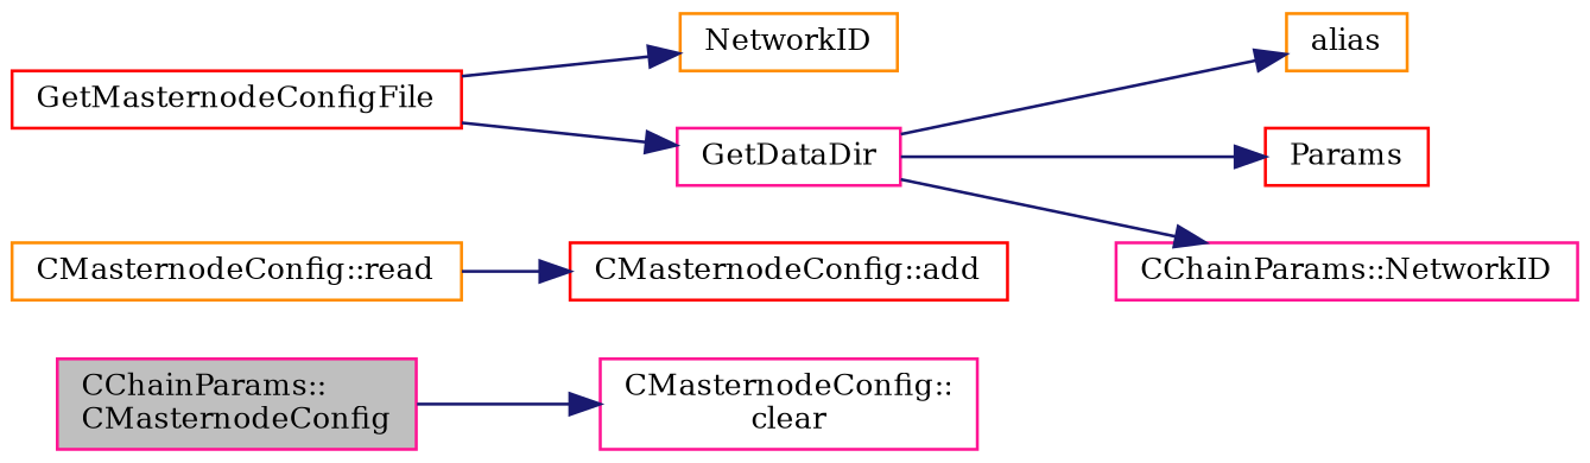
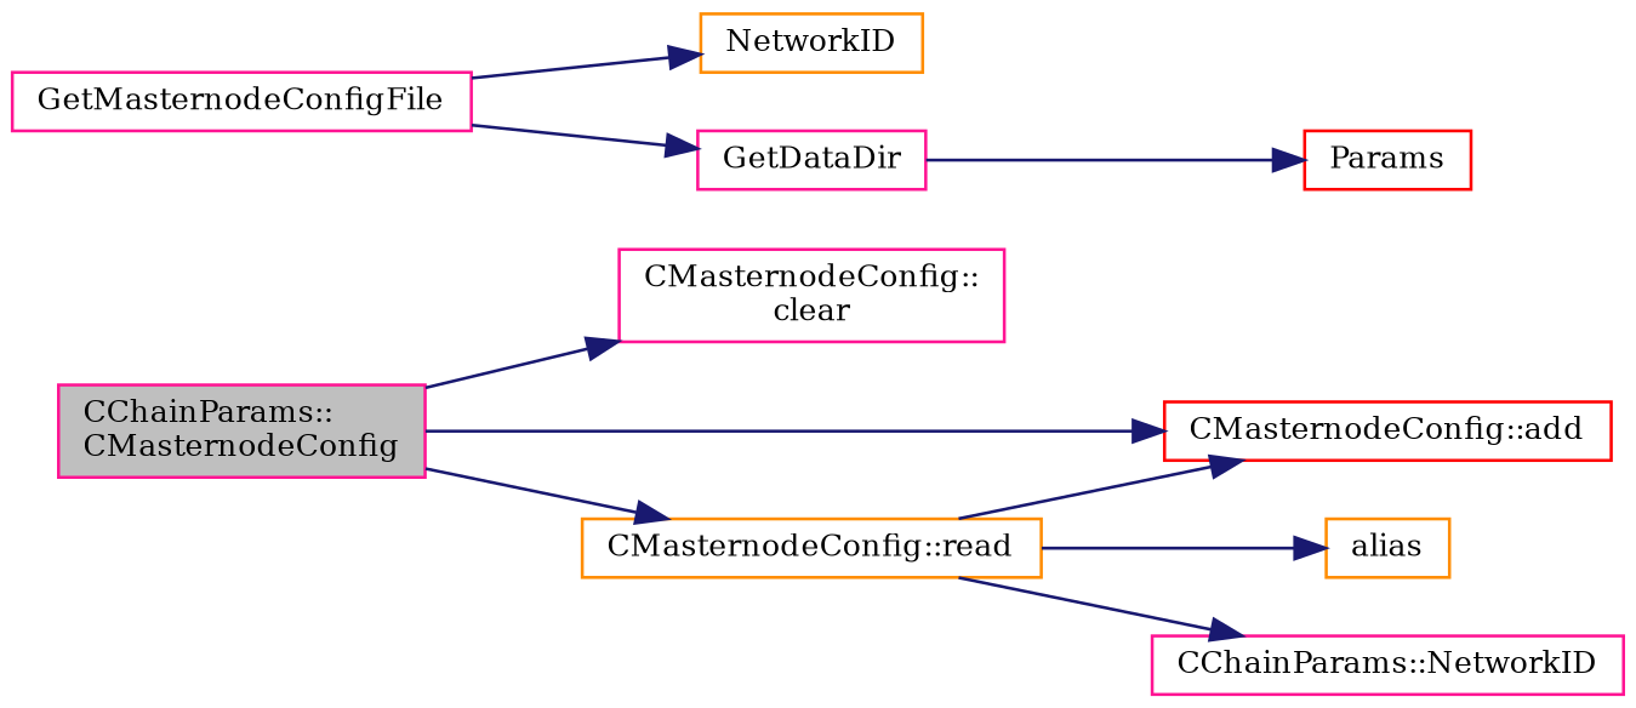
  digraph {
    fontname="DejaVu Serif"
    rankdir=LR
    node [color=deeppink fillcolor=white fontname="DejaVu Serif" fontsize=10 shape=record style=filled]
    edge [color=midnightblue fontname="DejaVu Serif" fontsize=10 labelfontname=Helvetica labelfontsize=10 style=solid]
    n1 [fillcolor=grey75 fontcolor=black height=0.2 label="CChainParams::\lCMasternodeConfig" width=0.4]
    n2 [height=0.2 label="CMasternodeConfig::\lclear" width=0.4]
    n3 [color=darkorange height=0.2 label="CMasternodeConfig::read" width=0.4]
    n4 [color=red height=0.2 label="CMasternodeConfig::add" width=0.4]
    n5 [color=darkorange height=0.2 label=alias width=0.4]
-   n6 [color=red height=0.2 label=GetMasternodeConfigFile width=0.4]
+   n6 [height=0.2 label=GetMasternodeConfigFile width=0.4]
    n7 [color=darkorange height=0.2 label=NetworkID width=0.4]
    n8 [height=0.2 label=GetDataDir width=0.4]
    n9 [color=red height=0.2 label=Params width=0.4]
    n10 [height=0.2 label="CChainParams::NetworkID" width=0.4]
    n1 -> n2
+   n1 -> n3
+   n1 -> n4
    n3 -> n4
-   n8 -> n5
+   n3 -> n5
    n6 -> n7
    n6 -> n8
    n8 -> n9
-   n8 -> n10
+   n3 -> n10
  }
